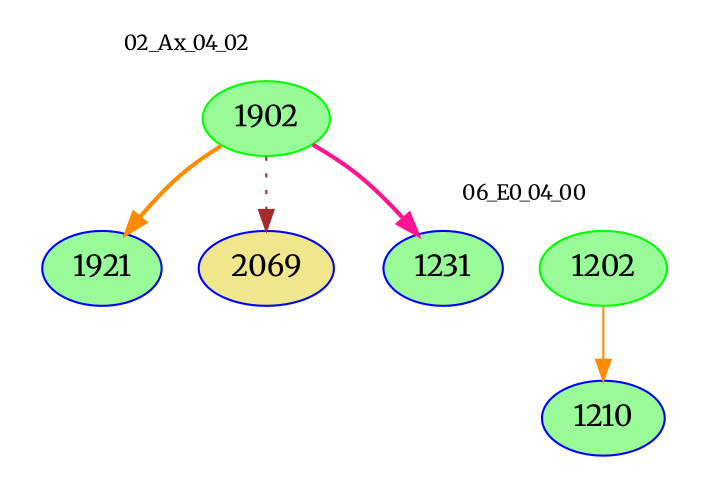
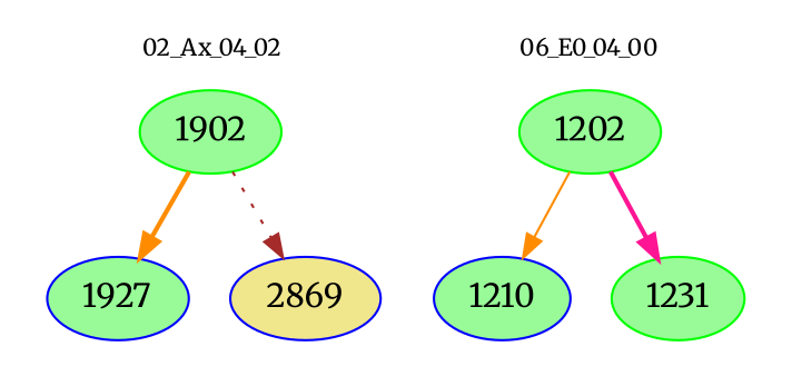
  digraph {
    fontname=Merriweather
    node [color=blue fillcolor=palegreen fontname=Merriweather style=filled]
    edge [color=darkorange fontname=Merriweather style=bold]
-   n1 [label=1921]
+   n1 [label=1927]
    n2 [color=green label=1902]
-   n3 [fillcolor=khaki label=2069]
+   n3 [fillcolor=khaki label=2869]
    n4 [label=1210]
    n5 [color=green label=1202]
-   n6 [label=1231]
+   n6 [color=green label=1231]
    subgraph cluster_1 {
      color=white
      fontsize=10
      label="02_Ax_04_02"
      n1
      n2
      n3
    }
    subgraph cluster_2 {
      color=white
      fontsize=10
      label="06_E0_04_00"
      n4
      n5
      n6
    }
    n2 -> n1
    n2 -> n3 [color=brown style=dotted]
    n5 -> n4 [style=solid]
-   n2 -> n6 [color=deeppink]
+   n5 -> n6 [color=deeppink]
  }
